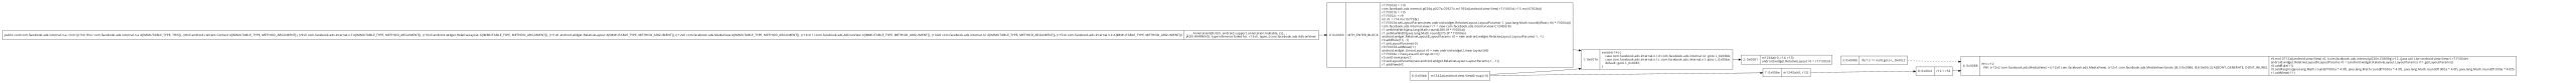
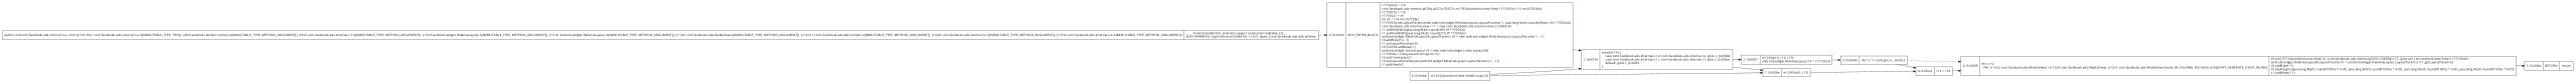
  digraph {
    fontname="Open Sans"
    rankdir=LR
    node [fontname="Open Sans" shape=record]
    edge [fontname="Open Sans"]
    n1 [label="{0\:\ 0x0000|MTH_ENTER_BLOCK\l|r7.f1003d = r10\lcom.facebook.ads.internal.p026q.p027a.C0927x.m1765a((android.view.View) r7.f1003d, r15.mo10762b())\lr7.f1001b = r15\lr7.f1002c = r9\lint r0 = r14.mo10779b()\lr7.f1003d.setLayoutParams(new android.widget.RelativeLayout.LayoutParams(\-1, java.lang.Math.round(((float) r0) * f1000a)))\lcom.facebook.ads.internal.view.r r1 = new com.facebook.ads.internal.view.C1248r(r8)\lr1.setMinWidth(java.lang.Math.round(280.0f * f1000a))\lr1.setMaxWidth(java.lang.Math.round(375.0f * f1000a))\landroid.widget.RelativeLayout$LayoutParams r0 = new android.widget.RelativeLayout.LayoutParams(\-1, \-1)\lr0.addRule(13, \-1)\lr1.setLayoutParams(r0)\lr9.f1003d.addView(r1)\landroid.widget.LinearLayout r0 = new android.widget.LinearLayout(r8)\lr7.f1004e = new java.util.ArrayList\<\>()\lr0.setOrientation(1)\lr0.setLayoutParams(new android.widget.RelativeLayout.LayoutParams(\-1, \-1))\lr1.addView(r0)\l}"]
    n2 [label="{1\:\ 0x007e|switch(r14) \{\l    case com.facebook.ads.internal.n.l.d :com.facebook.ads.internal.n.l: goto L_0x00bb;\l    case com.facebook.ads.internal.n.l.c :com.facebook.ads.internal.n.l: goto L_0x00be;\l    default: goto L_0x0081;\l\}\l}"]
    n3 [label="{2\:\ 0x0081|m1244a(r0, r14, r13)\landroid.widget.RelativeLayout r0 = r7.f1003d\l}"]
    n4 [label="{7\:\ 0x00be|m1243a(r0, r12)\l}"]
    n5 [label="{3\:\ 0x0086|if (r12 == null) goto L_0x00c2\l}"]
    n6 [label="{6\:\ 0x00bb|m1242a((android.view.ViewGroup) r0)\l}"]
    n7 [label="{8\:\ 0x00c2|r12 = r53\l}"]
    n8 [label="{4\:\ 0x0088|PHI: r12 \l  PHI: (r12v2 com.facebook.ads.MediaView) = (r12v0 com.facebook.ads.MediaView), (r12v1 com.facebook.ads.MediaView) binds: [B:3:0x0086, B:8:0x00c2] A[DONT_GENERATE, DONT_INLINE]\l|r9.mo10712a((android.view.View) r0, (com.facebook.ads.internal.p020n.C0809g) r12, (java.util.List\<android.view.View\>) r7.f1004e)\landroid.widget.RelativeLayout$LayoutParams r0 = (android.widget.RelativeLayout.LayoutParams) r11.getLayoutParams()\lr0.addRule(11)\lr0.setMargins(java.lang.Math.round(f1000a * 4.0f), java.lang.Math.round(f1000a * 4.0f), java.lang.Math.round(f1000a * 4.0f), java.lang.Math.round(f1000a * 4.0f))\lr1.addView(r11)\l}"]
+   n9 [label="{5\:\ 0x00ba|RETURN\l|return\l}"]
    n10 [label="{public void com.facebook.ads.internal.n.a.\<init\>((r7v0 'this' com.facebook.ads.internal.n.a A[IMMUTABLE_TYPE, THIS]), (r8v0 android.content.Context A[IMMUTABLE_TYPE, METHOD_ARGUMENT]), (r9v0 com.facebook.ads.internal.n.f A[IMMUTABLE_TYPE, METHOD_ARGUMENT]), (r10v0 android.widget.RelativeLayout A[IMMUTABLE_TYPE, METHOD_ARGUMENT]), (r11v0 android.widget.RelativeLayout A[IMMUTABLE_TYPE, METHOD_ARGUMENT]), (r12v0 com.facebook.ads.MediaView A[IMMUTABLE_TYPE, METHOD_ARGUMENT]), (r13v0 ? I:com.facebook.ads.AdIconView A[IMMUTABLE_TYPE, METHOD_ARGUMENT]), (r14v0 com.facebook.ads.internal.n.l A[IMMUTABLE_TYPE, METHOD_ARGUMENT]), (r15v0 com.facebook.ads.internal.n.k A[IMMUTABLE_TYPE, METHOD_ARGUMENT]))  | , , , , Annotation[BUILD, android.support.annotation.Nullable, \{\}], , , \lJADX WARNING: type inference failed for: r13v0, types: [com.facebook.ads.AdIconView]\l}"]
    n1 -> n2
    n2 -> n3
+   n2 -> n4
+   n3 -> n5
    n4 -> n7
+   n5 -> n7
    n5 -> n8 [style=dashed]
    n6 -> n2
    n6 -> n4
    n7 -> n8
+   n8 -> n9
    n10 -> n1
  }
